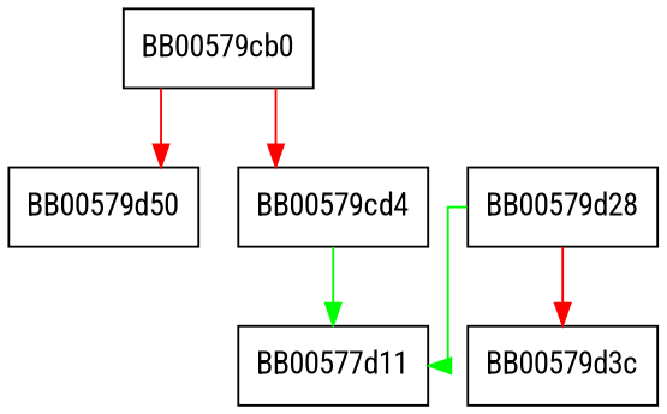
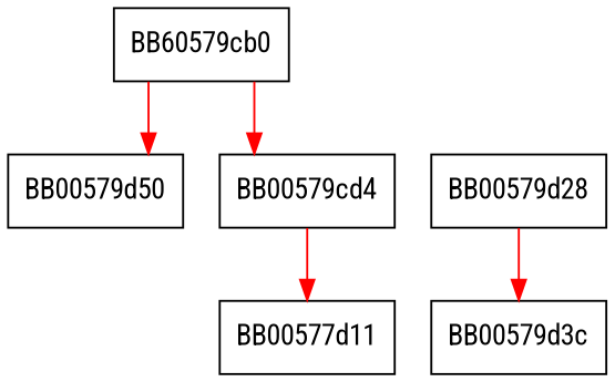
  digraph {
    fontname="Roboto Condensed"
    splines=ortho
    node [fontname="Roboto Condensed" shape=box]
    edge [color=red fontname="Roboto Condensed"]
-   BB00579cb0
+   BB00579cb0 [label=BB60579cb0]
    BB00579d50
    BB00579cd4
    n4 [label=BB00577d11]
    BB00579d28
    BB00579d3c
    BB00579cb0 -> BB00579d50
    BB00579cb0 -> BB00579cd4
-   BB00579cd4 -> n4 [color=green]
-   BB00579d28 -> n4 [color=green]
+   BB00579cd4 -> n4
    BB00579d28 -> BB00579d3c
  }
